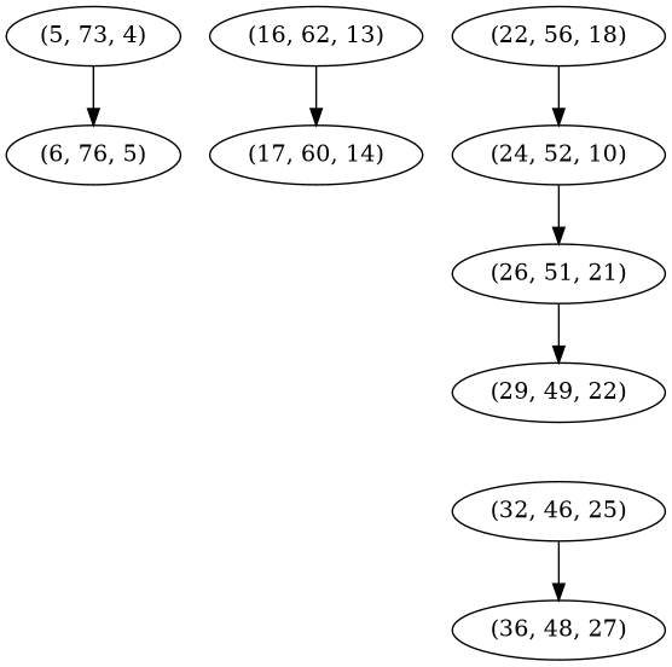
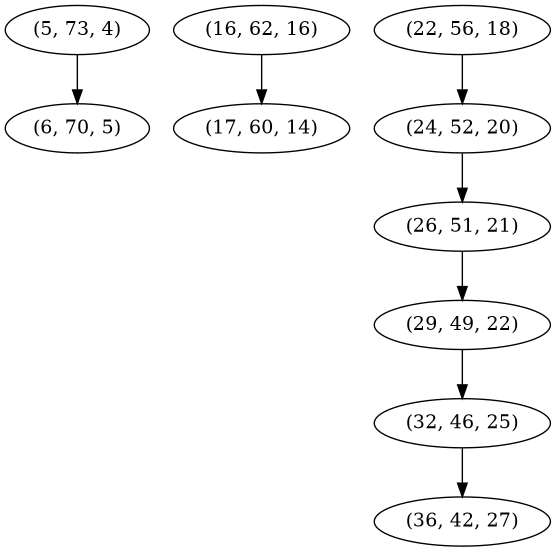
  digraph {
    "(5, 73, 4)"
-   "(6, 70, 5)" [label="(6, 76, 5)"]
-   "(16, 62, 13)"
+   "(6, 70, 5)"
+   "(16, 62, 13)" [label="(16, 62, 16)"]
    "(17, 60, 14)"
    "(22, 56, 18)"
-   "(24, 52, 20)" [label="(24, 52, 10)"]
+   "(24, 52, 20)"
    "(26, 51, 21)"
    n8 [label="(29, 49, 22)"]
    "(32, 46, 25)"
-   "(36, 42, 27)" [label="(36, 48, 27)"]
+   "(36, 42, 27)"
    "(5, 73, 4)" -> "(6, 70, 5)"
    "(16, 62, 13)" -> "(17, 60, 14)"
    "(22, 56, 18)" -> "(24, 52, 20)"
    "(24, 52, 20)" -> "(26, 51, 21)"
    "(26, 51, 21)" -> n8
+   n8 -> "(32, 46, 25)"
    "(32, 46, 25)" -> "(36, 42, 27)"
  }
